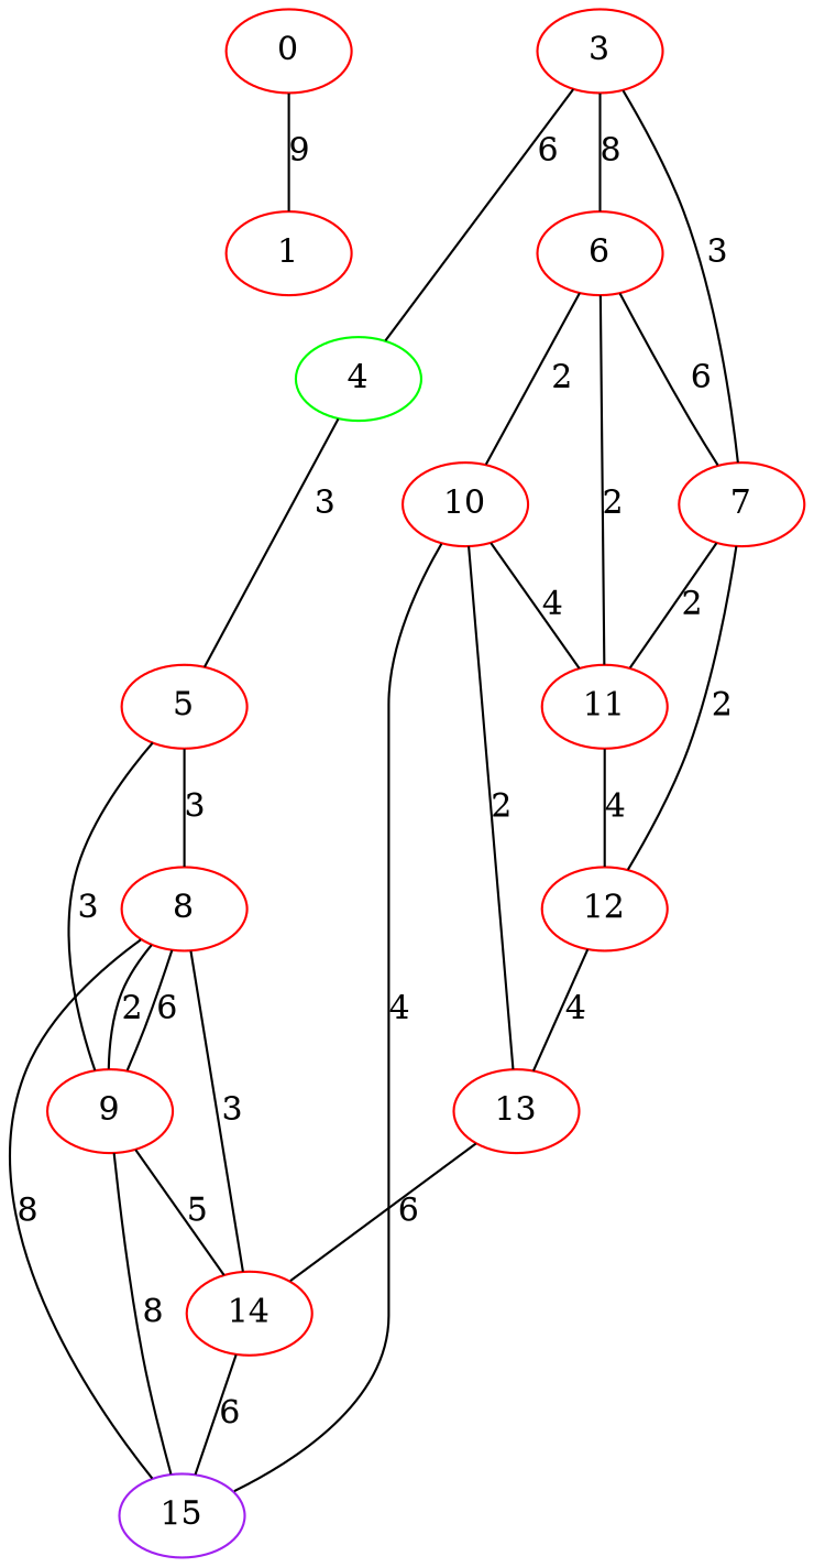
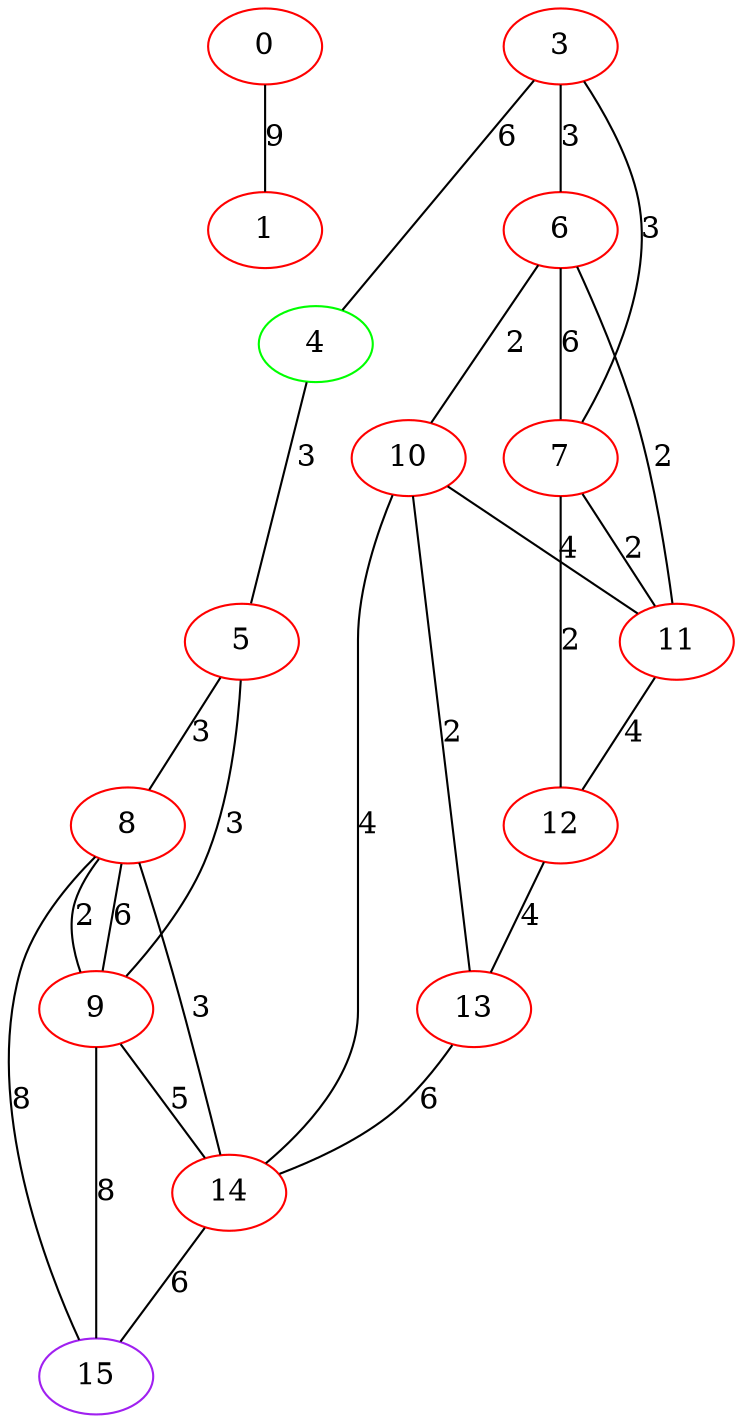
  graph {
    node [color=red weight=1]
    0
    1
    4 [color=green weight=2]
    3
    6
    7
    5
    10
    11
    12
    8
    9
    14
    15 [color=purple weight=4]
    13
    0 -- 1 [label=9]
    4 -- 5 [label=3]
    3 -- 4 [label=6]
-   3 -- 6 [label=8]
+   3 -- 6 [label=3]
    3 -- 7 [label=3]
    6 -- 7 [label=6]
    6 -- 10 [label=2]
    6 -- 11 [label=2]
    7 -- 11 [label=2]
    7 -- 12 [label=2]
    5 -- 8 [label=3]
    5 -- 9 [label=3]
    10 -- 11 [label=4]
-   10 -- 15 [label=4]
+   10 -- 14 [label=4]
    10 -- 13 [label=2]
    11 -- 12 [label=4]
    12 -- 13 [label=4]
    8 -- 9 [label=2]
    8 -- 9 [label=6]
    8 -- 14 [label=3]
    8 -- 15 [label=8]
    9 -- 14 [label=5]
    9 -- 15 [label=8]
    14 -- 15 [label=6]
    13 -- 14 [label=6]
  }
